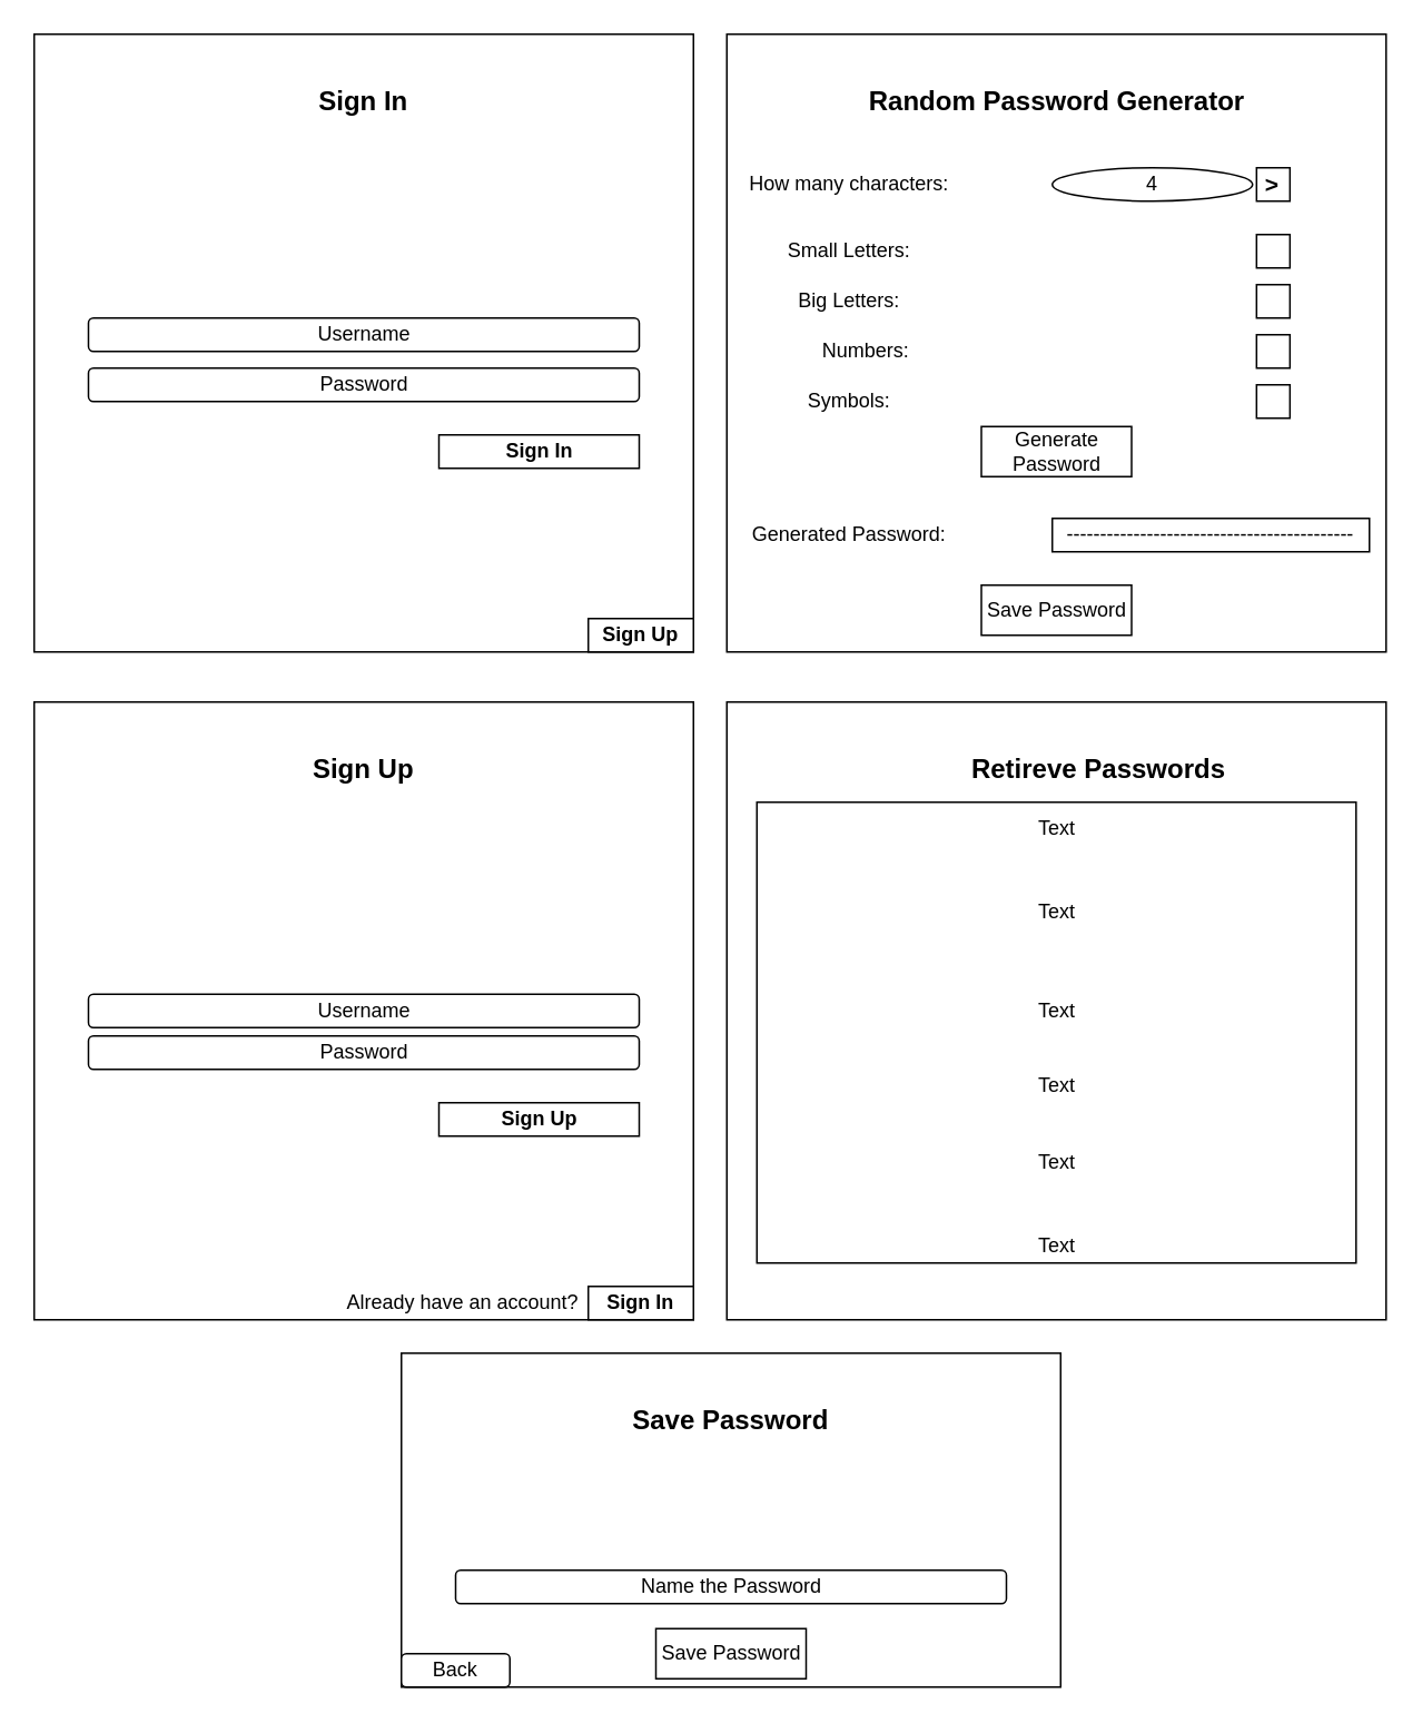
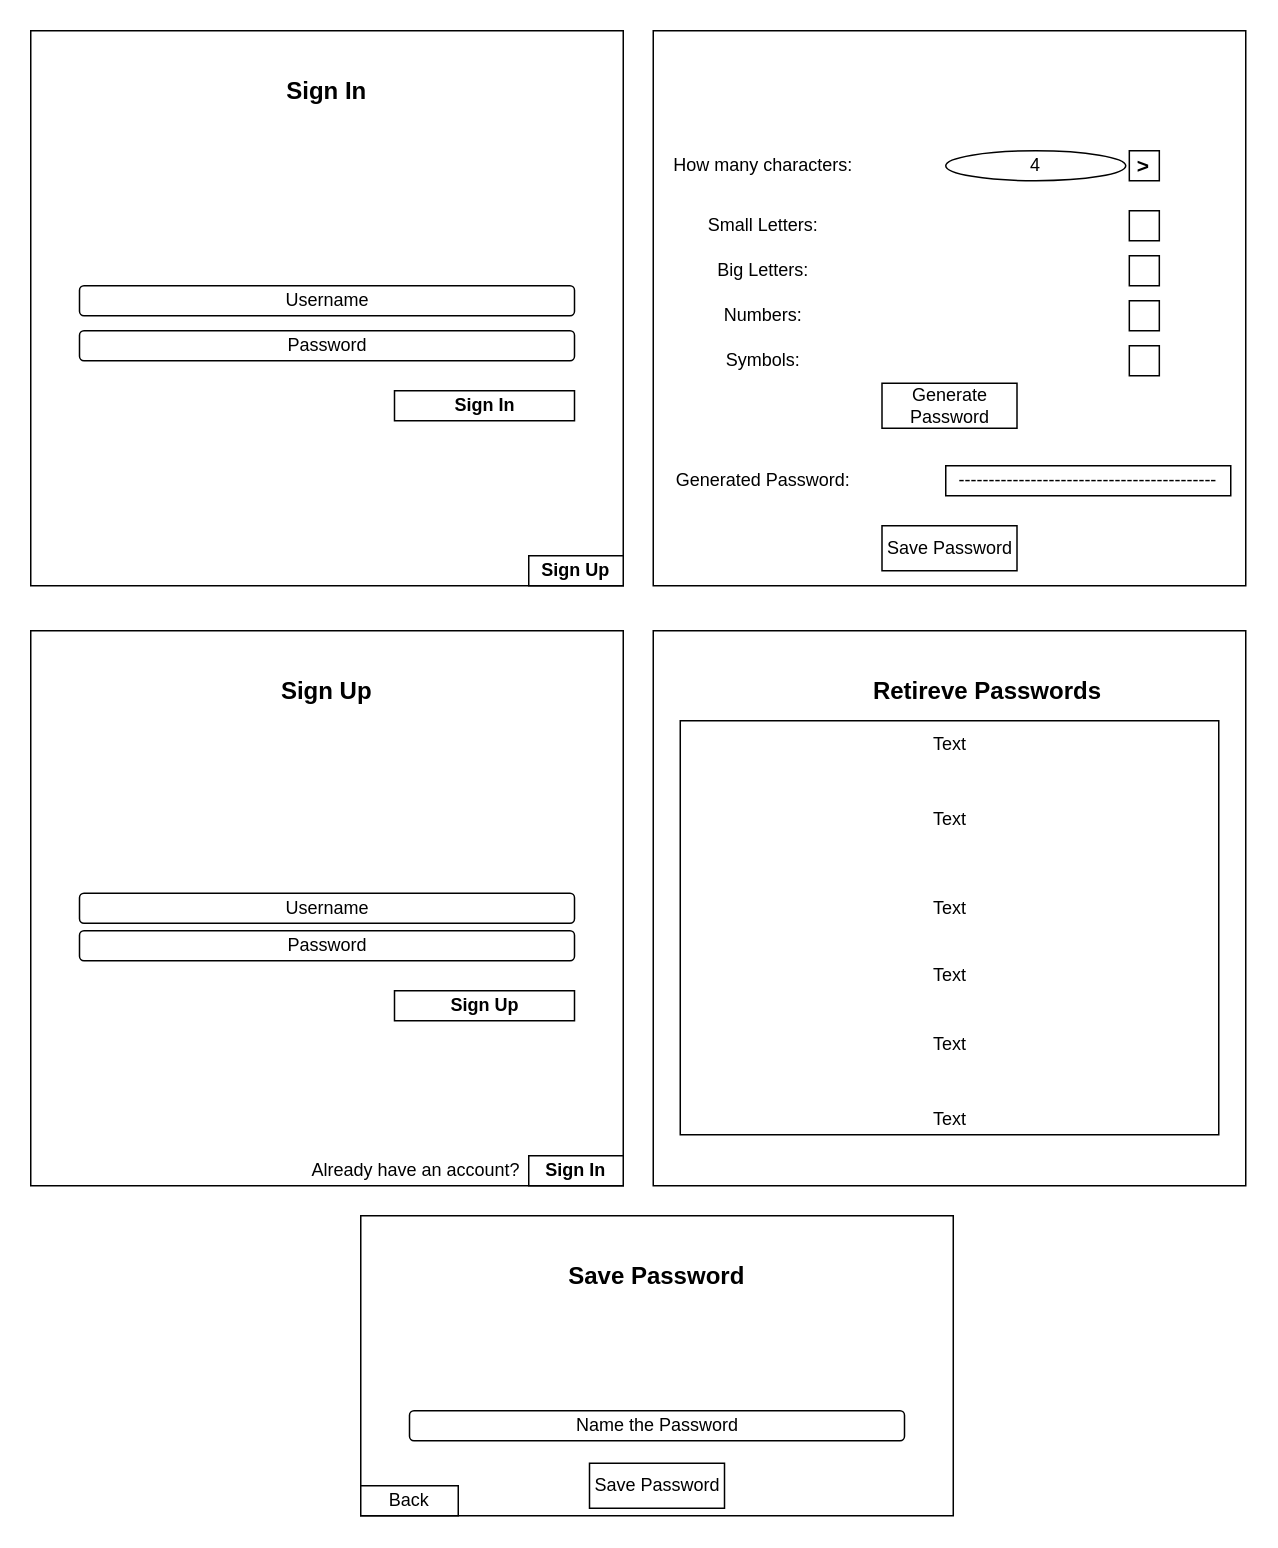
  <mxCell id="0" />
  <mxCell id="1" parent="0" />
  <mxCell id="2" value="" style="rounded=0;whiteSpace=wrap;html=1;" parent="1" vertex="1"><mxGeometry x="20" y="20" width="395" height="370" as="geometry" /></mxCell>
  <mxCell id="3" value="&lt;b&gt;&lt;font style=&quot;font-size: 16px&quot;&gt;Sign In&lt;/font&gt;&lt;/b&gt;" style="text;html=1;strokeColor=none;fillColor=none;align=center;verticalAlign=middle;whiteSpace=wrap;rounded=0;" parent="1" vertex="1"><mxGeometry x="170.25" y="50" width="94.5" height="20" as="geometry" /></mxCell>
  <mxCell id="4" value="Username" style="rounded=1;whiteSpace=wrap;html=1;" parent="1" vertex="1"><mxGeometry x="52.5" y="190" width="330" height="20" as="geometry" /></mxCell>
  <mxCell id="5" value="Password" style="rounded=1;whiteSpace=wrap;html=1;" parent="1" vertex="1"><mxGeometry x="52.5" y="220" width="330" height="20" as="geometry" /></mxCell>
  <mxCell id="6" value="&lt;b&gt;Sign In&lt;/b&gt;" style="rounded=0;whiteSpace=wrap;html=1;" parent="1" vertex="1"><mxGeometry x="262.5" y="260" width="120" height="20" as="geometry" /></mxCell>
  <mxCell id="7" value="&lt;b&gt;Sign Up&lt;br&gt;&lt;/b&gt;" style="rounded=0;whiteSpace=wrap;html=1;" parent="1" vertex="1"><mxGeometry x="352" y="370" width="63" height="20" as="geometry" /></mxCell>
  <mxCell id="8" value="" style="rounded=0;whiteSpace=wrap;html=1;" parent="1" vertex="1"><mxGeometry x="20" y="420" width="395" height="370" as="geometry" /></mxCell>
  <mxCell id="9" value="&lt;b&gt;&lt;font style=&quot;font-size: 16px&quot;&gt;Sign Up&lt;/font&gt;&lt;/b&gt;" style="text;html=1;strokeColor=none;fillColor=none;align=center;verticalAlign=middle;whiteSpace=wrap;rounded=0;" parent="1" vertex="1"><mxGeometry x="170.25" y="450" width="94.5" height="20" as="geometry" /></mxCell>
  <mxCell id="10" value="Username" style="rounded=1;whiteSpace=wrap;html=1;" parent="1" vertex="1"><mxGeometry x="52.5" y="595" width="330" height="20" as="geometry" /></mxCell>
  <mxCell id="11" value="Password" style="rounded=1;whiteSpace=wrap;html=1;" parent="1" vertex="1"><mxGeometry x="52.5" y="620" width="330" height="20" as="geometry" /></mxCell>
  <mxCell id="12" value="&lt;b&gt;Sign Up&lt;br&gt;&lt;/b&gt;" style="rounded=0;whiteSpace=wrap;html=1;" parent="1" vertex="1"><mxGeometry x="262.5" y="660" width="120" height="20" as="geometry" /></mxCell>
  <mxCell id="13" value="&lt;b&gt;Sign In&lt;br&gt;&lt;/b&gt;" style="rounded=0;whiteSpace=wrap;html=1;" parent="1" vertex="1"><mxGeometry x="352" y="770" width="63" height="20" as="geometry" /></mxCell>
  <mxCell id="14" value="Already have an account?" style="text;html=1;strokeColor=none;fillColor=none;align=center;verticalAlign=middle;whiteSpace=wrap;rounded=0;" parent="1" vertex="1"><mxGeometry x="202" y="770" width="150" height="20" as="geometry" /></mxCell>
  <mxCell id="15" value="" style="rounded=0;whiteSpace=wrap;html=1;" parent="1" vertex="1"><mxGeometry x="435" y="20" width="395" height="370" as="geometry" /></mxCell>
- <mxCell id="16" value="&lt;b&gt;&lt;font style=&quot;font-size: 16px&quot;&gt;Random Password Generator&lt;/font&gt;&lt;/b&gt;" style="text;html=1;strokeColor=none;fillColor=none;align=center;verticalAlign=middle;whiteSpace=wrap;rounded=0;" parent="1" vertex="1"><mxGeometry x="512.63" y="50" width="239.75" height="20" as="geometry" /></mxCell>
  <mxCell id="17" value="How many characters:" style="text;html=1;strokeColor=none;fillColor=none;align=center;verticalAlign=middle;whiteSpace=wrap;rounded=0;" parent="1" vertex="1"><mxGeometry x="447" y="100" width="123" height="20" as="geometry" /></mxCell>
  <mxCell id="18" value="4" style="ellipse;whiteSpace=wrap;html=1;" parent="1" vertex="1"><mxGeometry x="630" y="100" width="120" height="20" as="geometry" /></mxCell>
  <mxCell id="19" value="&lt;b&gt;&lt;font style=&quot;font-size: 14px&quot;&gt;&amp;gt;&lt;/font&gt;&lt;/b&gt;" style="rounded=0;whiteSpace=wrap;html=1;" parent="1" vertex="1"><mxGeometry x="752.38" y="100" width="20" height="20" as="geometry" /></mxCell>
  <mxCell id="20" value="" style="rounded=0;whiteSpace=wrap;html=1;" parent="1" vertex="1"><mxGeometry x="752.38" y="140" width="20" height="20" as="geometry" /></mxCell>
  <mxCell id="21" value="Small Letters:" style="text;html=1;strokeColor=none;fillColor=none;align=center;verticalAlign=middle;whiteSpace=wrap;rounded=0;" parent="1" vertex="1"><mxGeometry x="447" y="140" width="123" height="20" as="geometry" /></mxCell>
  <mxCell id="22" value="Big Letters:" style="text;html=1;strokeColor=none;fillColor=none;align=center;verticalAlign=middle;whiteSpace=wrap;rounded=0;" parent="1" vertex="1"><mxGeometry x="447" y="170" width="123" height="20" as="geometry" /></mxCell>
- <mxCell id="23" value="Numbers:" style="text;html=1;strokeColor=none;fillColor=none;align=center;verticalAlign=middle;whiteSpace=wrap;rounded=0;" parent="1" vertex="1"><mxGeometry x="457" y="200" width="123" height="20" as="geometry" /></mxCell>
+ <mxCell id="23" value="Numbers:" style="text;html=1;strokeColor=none;fillColor=none;align=center;verticalAlign=middle;whiteSpace=wrap;rounded=0;" parent="1" vertex="1"><mxGeometry x="447" y="200" width="123" height="20" as="geometry" /></mxCell>
  <mxCell id="24" value="Symbols:" style="text;html=1;strokeColor=none;fillColor=none;align=center;verticalAlign=middle;whiteSpace=wrap;rounded=0;" parent="1" vertex="1"><mxGeometry x="447" y="230" width="123" height="20" as="geometry" /></mxCell>
  <mxCell id="25" value="" style="rounded=0;whiteSpace=wrap;html=1;" parent="1" vertex="1"><mxGeometry x="752.38" y="170" width="20" height="20" as="geometry" /></mxCell>
  <mxCell id="26" value="" style="rounded=0;whiteSpace=wrap;html=1;" parent="1" vertex="1"><mxGeometry x="752.38" y="200" width="20" height="20" as="geometry" /></mxCell>
  <mxCell id="27" value="" style="rounded=0;whiteSpace=wrap;html=1;" parent="1" vertex="1"><mxGeometry x="752.38" y="230" width="20" height="20" as="geometry" /></mxCell>
  <mxCell id="28" value="-------------------------------------------" style="rounded=0;whiteSpace=wrap;html=1;" parent="1" vertex="1"><mxGeometry x="630" y="310" width="190" height="20" as="geometry" /></mxCell>
  <mxCell id="29" value="Generated Password:" style="text;html=1;strokeColor=none;fillColor=none;align=center;verticalAlign=middle;whiteSpace=wrap;rounded=0;" parent="1" vertex="1"><mxGeometry x="447" y="310" width="123" height="20" as="geometry" /></mxCell>
  <mxCell id="30" value="Generate Password" style="rounded=0;whiteSpace=wrap;html=1;" parent="1" vertex="1"><mxGeometry x="587.5" y="255" width="90" height="30" as="geometry" /></mxCell>
  <mxCell id="31" value="Save Password" style="rounded=0;whiteSpace=wrap;html=1;" parent="1" vertex="1"><mxGeometry x="587.5" y="350" width="90" height="30" as="geometry" /></mxCell>
  <mxCell id="32" value="" style="rounded=0;whiteSpace=wrap;html=1;" parent="1" vertex="1"><mxGeometry x="240.01" y="810" width="395" height="200" as="geometry" /></mxCell>
  <mxCell id="33" value="&lt;b&gt;&lt;font style=&quot;font-size: 16px&quot;&gt;Save Password&lt;/font&gt;&lt;/b&gt;" style="text;html=1;strokeColor=none;fillColor=none;align=center;verticalAlign=middle;whiteSpace=wrap;rounded=0;" parent="1" vertex="1"><mxGeometry x="375.14" y="840" width="124.75" height="20" as="geometry" /></mxCell>
  <mxCell id="34" value="Name the Password" style="rounded=1;whiteSpace=wrap;html=1;" parent="1" vertex="1"><mxGeometry x="272.5" y="940" width="330" height="20" as="geometry" /></mxCell>
  <mxCell id="35" value="Save Password" style="rounded=0;whiteSpace=wrap;html=1;" parent="1" vertex="1"><mxGeometry x="392.5" y="975" width="90" height="30" as="geometry" /></mxCell>
- <mxCell id="36" value="Back" style="whiteSpace=wrap;html=1;rounded=1;" parent="1" vertex="1"><mxGeometry x="240" y="990" width="65" height="20" as="geometry" /></mxCell>
+ <mxCell id="36" value="Back" style="rounded=0;whiteSpace=wrap;html=1;" parent="1" vertex="1"><mxGeometry x="240" y="990" width="65" height="20" as="geometry" /></mxCell>
  <mxCell id="37" value="" style="rounded=0;whiteSpace=wrap;html=1;" vertex="1" parent="1"><mxGeometry x="435" y="420" width="395" height="370" as="geometry" /></mxCell>
  <mxCell id="38" value="&lt;b&gt;&lt;font style=&quot;font-size: 16px&quot;&gt;Retireve Passwords&lt;/font&gt;&lt;/b&gt;" style="text;html=1;strokeColor=none;fillColor=none;align=center;verticalAlign=middle;whiteSpace=wrap;rounded=0;" vertex="1" parent="1"><mxGeometry x="572.63" y="450" width="169.75" height="20" as="geometry" /></mxCell>
  <mxCell id="39" value="" style="rounded=0;whiteSpace=wrap;html=1;" vertex="1" parent="1"><mxGeometry x="453.01" y="480" width="359" height="276" as="geometry" /></mxCell>
  <mxCell id="40" value="Text" style="text;html=1;strokeColor=none;fillColor=none;align=center;verticalAlign=middle;whiteSpace=wrap;rounded=0;" vertex="1" parent="1"><mxGeometry x="612.51" y="486" width="40" height="20" as="geometry" /></mxCell>
  <mxCell id="41" value="Text" style="text;html=1;strokeColor=none;fillColor=none;align=center;verticalAlign=middle;whiteSpace=wrap;rounded=0;" vertex="1" parent="1"><mxGeometry x="612.51" y="536" width="40" height="20" as="geometry" /></mxCell>
  <mxCell id="42" value="Text" style="text;html=1;strokeColor=none;fillColor=none;align=center;verticalAlign=middle;whiteSpace=wrap;rounded=0;" vertex="1" parent="1"><mxGeometry x="612.51" y="686" width="40" height="20" as="geometry" /></mxCell>
  <mxCell id="43" value="Text" style="text;html=1;strokeColor=none;fillColor=none;align=center;verticalAlign=middle;whiteSpace=wrap;rounded=0;" vertex="1" parent="1"><mxGeometry x="612.51" y="640" width="40" height="20" as="geometry" /></mxCell>
  <mxCell id="44" value="Text" style="text;html=1;strokeColor=none;fillColor=none;align=center;verticalAlign=middle;whiteSpace=wrap;rounded=0;" vertex="1" parent="1"><mxGeometry x="612.5" y="595" width="40" height="20" as="geometry" /></mxCell>
  <mxCell id="45" value="Text" style="text;html=1;strokeColor=none;fillColor=none;align=center;verticalAlign=middle;whiteSpace=wrap;rounded=0;" vertex="1" parent="1"><mxGeometry x="612.51" y="736" width="40" height="20" as="geometry" /></mxCell>
